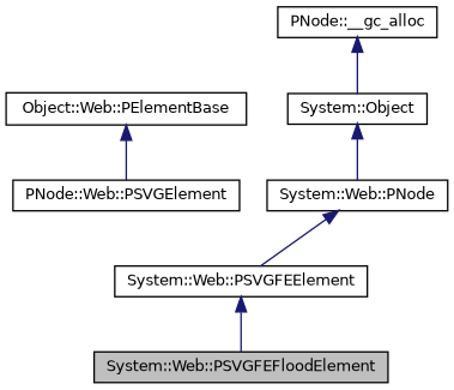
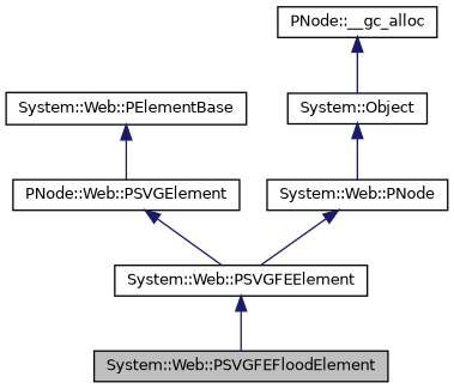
  digraph {
    node [color=black fillcolor=white fontname=Helvetica fontsize=10 shape=record style=filled]
    edge [color=midnightblue dir=back fontname=Helvetica fontsize=10 labelfontname=Helvetica labelfontsize=10 style=solid]
    n1 [fillcolor=grey75 fontcolor=black height=0.2 label="System::Web::PSVGFEFloodElement" width=0.4]
    n2 [height=0.2 label="System::Web::PSVGFEElement" width=0.4]
    n3 [height=0.2 label="PNode::Web::PSVGElement" width=0.4]
-   n4 [height=0.2 label="Object::Web::PElementBase" width=0.4]
+   n4 [height=0.2 label="System::Web::PElementBase" width=0.4]
    n5 [height=0.2 label="System::Web::PNode" width=0.4]
    n6 [height=0.2 label="System::Object" width=0.4]
    n7 [height=0.2 label="PNode::__gc_alloc" width=0.4]
    n2 -> n1
+   n3 -> n2
    n4 -> n3
    n5 -> n2
    n6 -> n5
    n7 -> n6
  }
